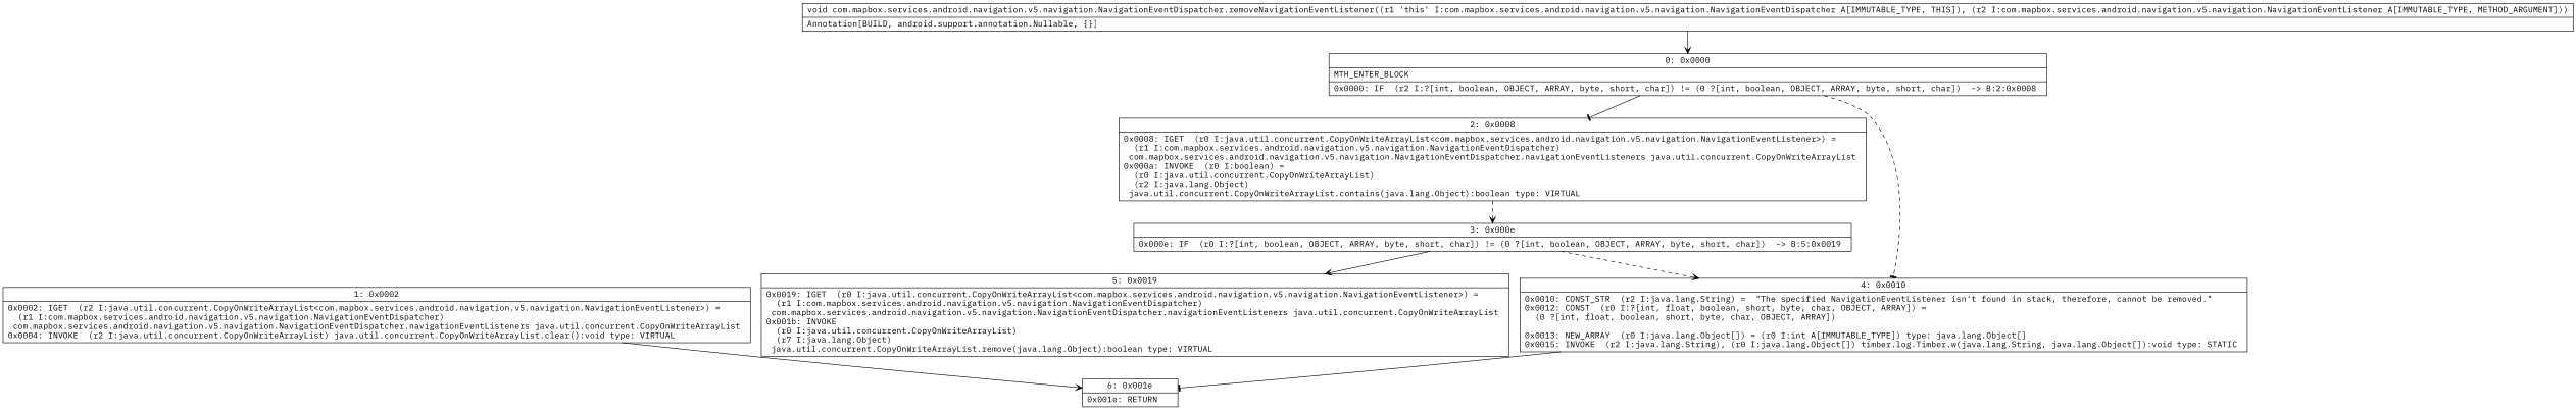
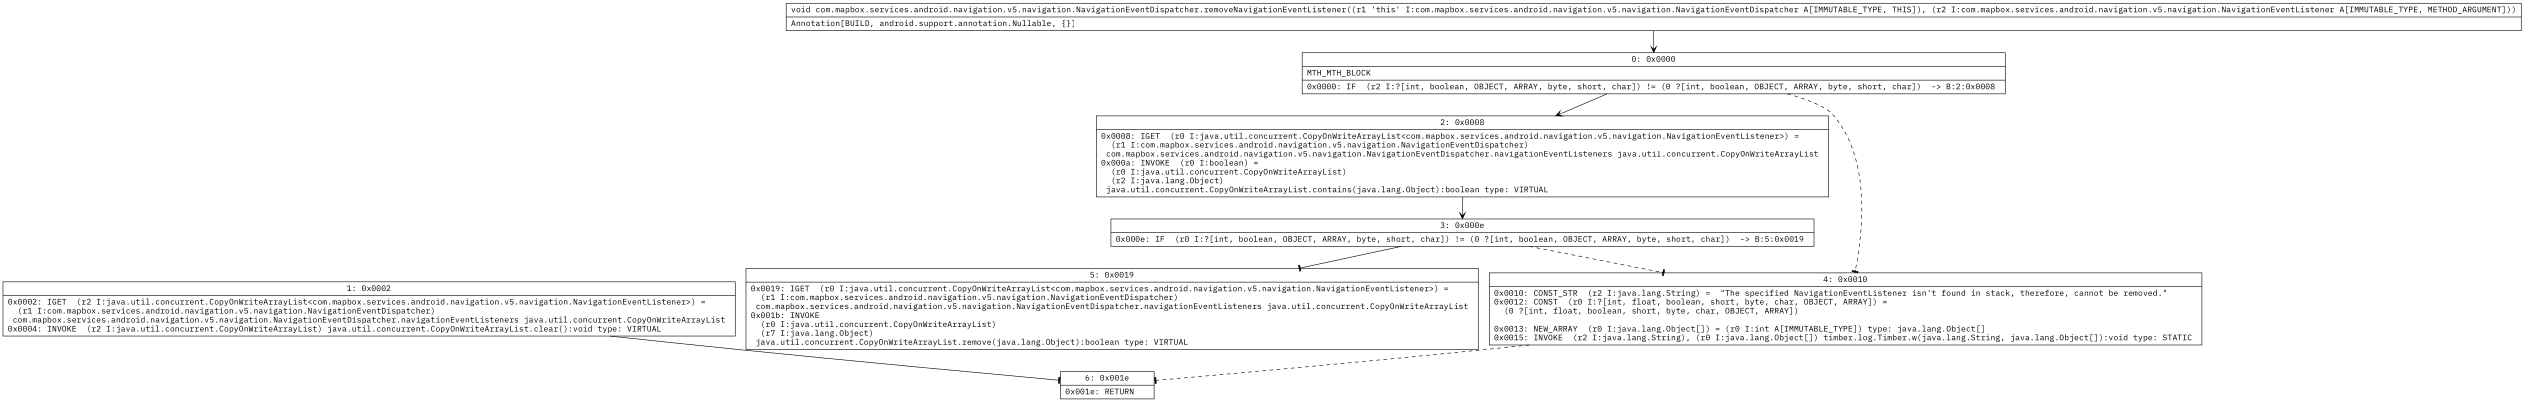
  digraph {
    fontname="IBM Plex Mono"
    node [fontname="IBM Plex Mono" shape=record]
    edge [arrowhead=vee fontname="IBM Plex Mono"]
-   n1 [label="{0\:\ 0x0000|MTH_ENTER_BLOCK\l|0x0000: IF  (r2 I:?[int, boolean, OBJECT, ARRAY, byte, short, char]) != (0 ?[int, boolean, OBJECT, ARRAY, byte, short, char])  \-\> B:2:0x0008 \l}"]
+   n1 [label="{0\:\ 0x0000|MTH_MTH_BLOCK\l|0x0000: IF  (r2 I:?[int, boolean, OBJECT, ARRAY, byte, short, char]) != (0 ?[int, boolean, OBJECT, ARRAY, byte, short, char])  \-\> B:2:0x0008 \l}"]
    n2 [label="{2\:\ 0x0008|0x0008: IGET  (r0 I:java.util.concurrent.CopyOnWriteArrayList\<com.mapbox.services.android.navigation.v5.navigation.NavigationEventListener\>) = \l  (r1 I:com.mapbox.services.android.navigation.v5.navigation.NavigationEventDispatcher)\l com.mapbox.services.android.navigation.v5.navigation.NavigationEventDispatcher.navigationEventListeners java.util.concurrent.CopyOnWriteArrayList \l0x000a: INVOKE  (r0 I:boolean) = \l  (r0 I:java.util.concurrent.CopyOnWriteArrayList)\l  (r2 I:java.lang.Object)\l java.util.concurrent.CopyOnWriteArrayList.contains(java.lang.Object):boolean type: VIRTUAL \l}"]
    n3 [label="{4\:\ 0x0010|0x0010: CONST_STR  (r2 I:java.lang.String) =  \"The specified NavigationEventListener isn't found in stack, therefore, cannot be removed.\" \l0x0012: CONST  (r0 I:?[int, float, boolean, short, byte, char, OBJECT, ARRAY]) = \l  (0 ?[int, float, boolean, short, byte, char, OBJECT, ARRAY])\l \l0x0013: NEW_ARRAY  (r0 I:java.lang.Object[]) = (r0 I:int A[IMMUTABLE_TYPE]) type: java.lang.Object[] \l0x0015: INVOKE  (r2 I:java.lang.String), (r0 I:java.lang.Object[]) timber.log.Timber.w(java.lang.String, java.lang.Object[]):void type: STATIC \l}"]
    n4 [label="{1\:\ 0x0002|0x0002: IGET  (r2 I:java.util.concurrent.CopyOnWriteArrayList\<com.mapbox.services.android.navigation.v5.navigation.NavigationEventListener\>) = \l  (r1 I:com.mapbox.services.android.navigation.v5.navigation.NavigationEventDispatcher)\l com.mapbox.services.android.navigation.v5.navigation.NavigationEventDispatcher.navigationEventListeners java.util.concurrent.CopyOnWriteArrayList \l0x0004: INVOKE  (r2 I:java.util.concurrent.CopyOnWriteArrayList) java.util.concurrent.CopyOnWriteArrayList.clear():void type: VIRTUAL \l}"]
    n5 [label="{6\:\ 0x001e|0x001e: RETURN   \l}"]
    n6 [label="{3\:\ 0x000e|0x000e: IF  (r0 I:?[int, boolean, OBJECT, ARRAY, byte, short, char]) != (0 ?[int, boolean, OBJECT, ARRAY, byte, short, char])  \-\> B:5:0x0019 \l}"]
    n7 [label="{5\:\ 0x0019|0x0019: IGET  (r0 I:java.util.concurrent.CopyOnWriteArrayList\<com.mapbox.services.android.navigation.v5.navigation.NavigationEventListener\>) = \l  (r1 I:com.mapbox.services.android.navigation.v5.navigation.NavigationEventDispatcher)\l com.mapbox.services.android.navigation.v5.navigation.NavigationEventDispatcher.navigationEventListeners java.util.concurrent.CopyOnWriteArrayList \l0x001b: INVOKE  \l  (r0 I:java.util.concurrent.CopyOnWriteArrayList)\l  (r7 I:java.lang.Object)\l java.util.concurrent.CopyOnWriteArrayList.remove(java.lang.Object):boolean type: VIRTUAL \l}"]
    n8 [label="{void com.mapbox.services.android.navigation.v5.navigation.NavigationEventDispatcher.removeNavigationEventListener((r1 'this' I:com.mapbox.services.android.navigation.v5.navigation.NavigationEventDispatcher A[IMMUTABLE_TYPE, THIS]), (r2 I:com.mapbox.services.android.navigation.v5.navigation.NavigationEventListener A[IMMUTABLE_TYPE, METHOD_ARGUMENT]))  | Annotation[BUILD, android.support.annotation.Nullable, \{\}]\l}"]
-   n1 -> n2 [arrowhead=tee]
+   n1 -> n2
    n1 -> n3 [arrowhead=tee style=dashed]
-   n2 -> n6 [style=dashed]
-   n3 -> n5 [arrowhead=tee]
-   n4 -> n5
-   n6 -> n3 [style=dashed]
-   n6 -> n7
+   n2 -> n6
+   n3 -> n5 [arrowhead=tee style=dashed]
+   n4 -> n5 [arrowhead=tee]
+   n6 -> n3 [arrowhead=tee style=dashed]
+   n6 -> n7 [arrowhead=tee]
    n8 -> n1
  }
